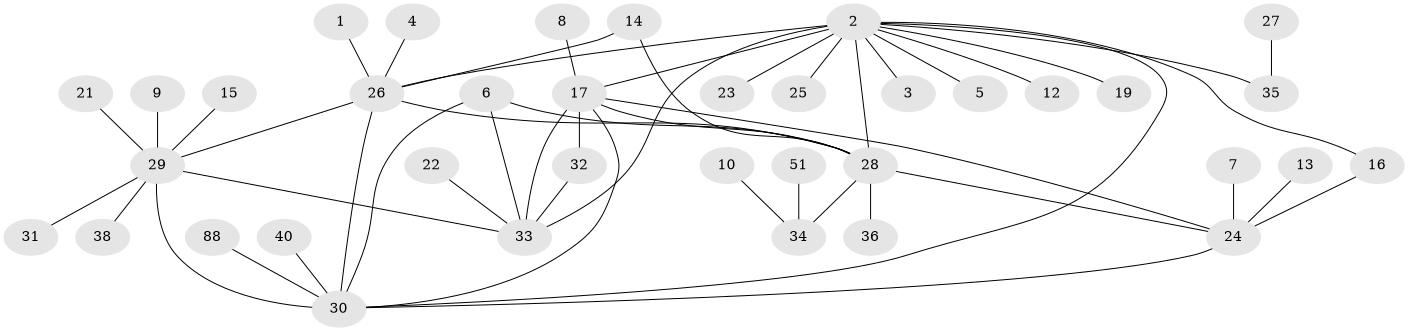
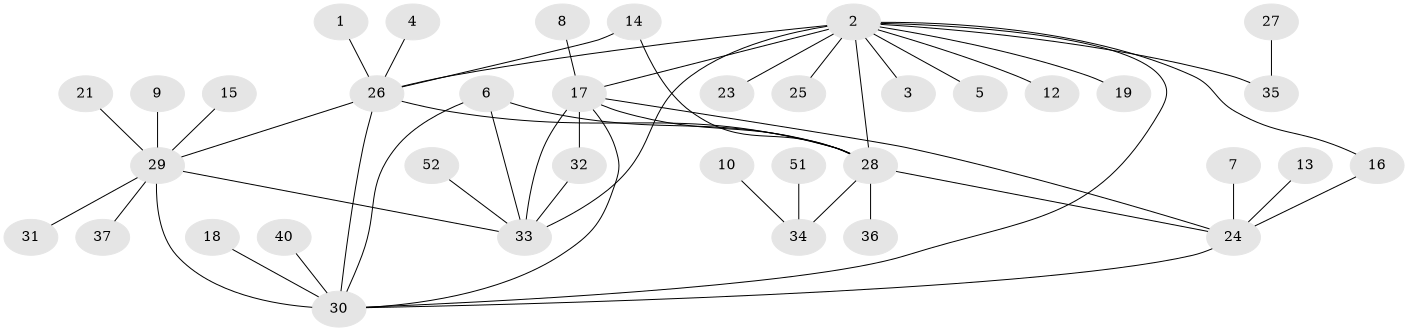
  graph {
    node [color=gray90 style=filled]
    edge [weight=1.0]
    1
    26
    17
    28
    30
    33
    24
    32
    29
    2
    3
    5
    12
    16
    19
    23
    25
    35
    34
    36
    4
    6
    7
    8
    9
    31
-   37 [label=38]
+   37
    10
    n29 [label=51]
    13
    14
    15
-   18 [label=88]
+   18
    n34 [label=40]
    21
-   22
+   22 [label=52]
    27
    1 -- 26
    26 -- 28
    26 -- 30 [weight=2.0]
    26 -- 29
    17 -- 28
    17 -- 30
    17 -- 33
    17 -- 24
    17 -- 32
    28 -- 24
    28 -- 34
    28 -- 36
    24 -- 30
    32 -- 33 [weight=2.0]
    29 -- 30 [weight=3.0]
    29 -- 33 [weight=2.0]
    29 -- 31
    29 -- 37
    2 -- 26
    2 -- 17 [weight=2.0]
    2 -- 28 [weight=2.0]
    2 -- 30 [weight=2.0]
    2 -- 33 [weight=2.0]
    2 -- 3
    2 -- 5
    2 -- 12
    2 -- 16
    2 -- 19
    2 -- 23
    2 -- 25 [weight=2.0]
    2 -- 35
    16 -- 24
    4 -- 26
    6 -- 28
    6 -- 30
    6 -- 33
    7 -- 24
    8 -- 17
    9 -- 29
    10 -- 34
    n29 -- 34
    13 -- 24
    14 -- 26
    14 -- 28
    15 -- 29
    18 -- 30
    n34 -- 30
    21 -- 29
    22 -- 33
    27 -- 35
  }
